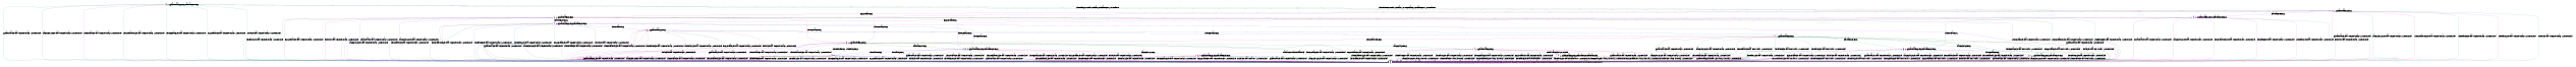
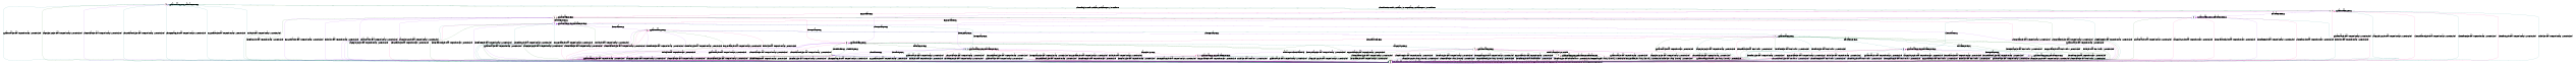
  digraph {
    node [color=deeppink shape=diamond]
    edge [arrowhead=tee color=deeppink]
    9
    11
    15 [shape=box]
    13
    8 [color=brown shape=parallelogram]
    10 [color=blue shape=parallelogram]
    0
    1 [color=brown]
    2 [shape=parallelogram]
    4 [color=brown shape=parallelogram]
    n11 [color=blue label=72 shape=parallelogram]
    3 [shape=parallelogram]
    14 [color=brown shape=box]
    5 [color=blue]
    6
    7 [color=blue shape=box]
    9 -> 9 [arrowhead=box color=purple label="ApplicationDataEmpty/Empty"]
    9 -> 9 [color=teal label="HeartbeatRequest/Empty"]
    9 -> 11 [color=teal label="ClientHelloDHE/ServerHello & Certificate & ServerKeyExchange & CertificateRequest & ServerHelloDone"]
    9 -> 11 [arrowhead=box color=darkgreen label="ClientHelloRSA/ServerHello Certificate & CertificateRequest & ServerHelloDone"]
    9 -> 15 [color=teal label="ApplicationData/Alert Fatal (Unexpected message) & ConnectionClosed"]
    9 -> 15 [color=darkgreen label="ChangeCipherSpec/Alert Fatal (Unexpected message) & ConnectionClosed"]
    9 -> 15 [color=purple label="ClientCertificate/Alert Fatal (Unexpected message) & ConnectionClosed"]
    9 -> 15 [arrowhead=box color=teal label="ClientCertificateVerify/Alert Fatal (Unexpected message) & ConnectionClosed"]
    9 -> 15 [arrowhead=box color=teal label="ClientKeyExchange/Alert Fatal (Unexpected message) & ConnectionClosed"]
    9 -> 15 [color=teal label="EmptyCertificate/Alert Fatal (Unexpected message) & ConnectionClosed"]
    9 -> 15 [arrowhead=box color=teal label="Finished/Alert Fatal (Unexpected message) & ConnectionClosed"]
    11 -> 11 [arrowhead=box label="ApplicationDataEmpty/Empty"]
    11 -> 15 [arrowhead=box label="ApplicationData/Alert Fatal (Unexpected message) & ConnectionClosed"]
    11 -> 15 [arrowhead=box color=teal label="ChangeCipherSpec/Alert Fatal (Unexpected message) & ConnectionClosed"]
    11 -> 15 [label="ClientCertificateVerify/Alert Fatal (Unexpected message) & ConnectionClosed"]
    11 -> 15 [color=teal label="ClientHelloDHE/Alert Fatal (Unexpected message) & ConnectionClosed"]
    11 -> 15 [arrowhead=box label="ClientHelloRSA/Alert Fatal (Unexpected message) & ConnectionClosed"]
    11 -> 15 [arrowhead=box color=teal label="Finished/Alert Fatal (Unexpected message) & ConnectionClosed"]
    11 -> 13 [color=purple label="ClientKeyExchange/Empty"]
    11 -> 8 [label="EmptyCertificate/Empty"]
    11 -> 10 [color=purple label="HeartbeatRequest/Empty"]
    15 -> 15 [color=purple label="ApplicationData/ConnectionClosed"]
    15 -> 15 [arrowhead=box color=darkgreen label="ApplicationDataEmpty/ConnectionClosed"]
    15 -> 15 [color=purple label="ChangeCipherSpec/ConnectionClosed"]
    15 -> 15 [arrowhead=box color=teal label="ClientCertificate/ConnectionClosed"]
    15 -> 15 [arrowhead=box label="ClientCertificateVerify/ConnectionClosed"]
    15 -> 15 [label="ClientHelloDHE/ConnectionClosed"]
    15 -> 15 [arrowhead=box color=darkgreen label="ClientHelloRSA/ConnectionClosed"]
    15 -> 15 [color=darkgreen label="ClientKeyExchange/ConnectionClosed"]
    15 -> 15 [arrowhead=box color=purple label="EmptyCertificate/ConnectionClosed"]
    15 -> 15 [color=purple label="Finished/ConnectionClosed"]
    15 -> 15 [arrowhead=box color=purple label="HeartbeatRequest/ConnectionClosed"]
    13 -> 15 [color=purple label="ApplicationData/Alert Fatal (Unexpected message) & ConnectionClosed"]
    13 -> 15 [arrowhead=box color=purple label="ClientCertificate/Alert Fatal (Unexpected message) & ConnectionClosed"]
    13 -> 15 [arrowhead=box label="ClientCertificateVerify/Alert Fatal (Unexpected message) & ConnectionClosed"]
    13 -> 15 [arrowhead=box color=darkgreen label="ClientKeyExchange/Alert Fatal (Unexpected message) & ConnectionClosed"]
    13 -> 15 [arrowhead=box color=darkgreen label="EmptyCertificate/Alert Fatal (Unexpected message) & ConnectionClosed"]
    13 -> 15 [arrowhead=box color=purple label="Finished/Alert Fatal (Unexpected message) & ConnectionClosed"]
    13 -> 13 [arrowhead=box color=purple label="ApplicationDataEmpty/Empty"]
    13 -> 0 [color=darkgreen label="ClientHelloDHE/Empty"]
    13 -> 0 [arrowhead=box color=teal label="ClientHelloRSA/Empty"]
    13 -> 4 [color=teal label="ChangeCipherSpec/Empty"]
    13 -> n11 [color=darkgreen label="HeartbeatRequest/Empty"]
    8 -> 15 [color=purple label="ApplicationData/Alert Fatal (Unexpected message) & ConnectionClosed"]
    8 -> 15 [color=purple label="ChangeCipherSpec/Alert Fatal (Unexpected message) & ConnectionClosed"]
    8 -> 15 [label="ClientCertificate/Alert Fatal (Unexpected message) & ConnectionClosed"]
    8 -> 15 [color=darkgreen label="ClientCertificateVerify/Alert Fatal (Unexpected message) & ConnectionClosed"]
    8 -> 15 [color=teal label="ClientHelloDHE/Alert Fatal (Unexpected message) & ConnectionClosed"]
    8 -> 15 [color=darkgreen label="ClientHelloRSA/Alert Fatal (Unexpected message) & ConnectionClosed"]
    8 -> 15 [color=purple label="EmptyCertificate/Alert Fatal (Unexpected message) & ConnectionClosed"]
    8 -> 15 [arrowhead=box color=purple label="Finished/Alert Fatal (Unexpected message) & ConnectionClosed"]
    8 -> 13 [label="ClientKeyExchange/Empty"]
    8 -> 8 [color=darkgreen label="ApplicationDataEmpty/Empty"]
    8 -> 7 [arrowhead=box label="HeartbeatRequest/Empty"]
    10 -> 15 [color=darkgreen label="ApplicationData/Alert Fatal (Unexpected message) & ConnectionClosed"]
    10 -> 15 [label="ChangeCipherSpec/Alert Fatal (Unexpected message) & ConnectionClosed"]
    10 -> 15 [arrowhead=box label="ClientCertificateVerify/Alert Fatal (Unexpected message) & ConnectionClosed"]
    10 -> 15 [arrowhead=box color=purple label="ClientHelloDHE/Alert Fatal (Unexpected message) & ConnectionClosed"]
    10 -> 15 [label="ClientHelloRSA/Alert Fatal (Unexpected message) & ConnectionClosed"]
    10 -> 15 [color=teal label="Finished/Alert Fatal (Unexpected message) & ConnectionClosed"]
    10 -> 10 [label="ApplicationDataEmpty/Empty"]
    10 -> 10 [color=purple label="HeartbeatRequest/Empty"]
    10 -> n11 [color=purple label="ClientKeyExchange/Empty"]
    10 -> 5 [arrowhead=box color=teal label="ClientCertificate/Empty"]
    10 -> 7 [label="EmptyCertificate/Empty"]
    0 -> 15 [color=purple label="ApplicationData/Alert Fatal (Unexpected message) & ConnectionClosed"]
    0 -> 15 [arrowhead=box label="ApplicationDataEmpty/Alert Fatal (Unexpected message) & ConnectionClosed"]
    0 -> 15 [color=teal label="ChangeCipherSpec/Alert Fatal (Unexpected message) & ConnectionClosed"]
    0 -> 15 [label="ClientCertificate/Alert Fatal (Unexpected message) & ConnectionClosed"]
    0 -> 15 [color=darkgreen label="ClientCertificateVerify/Alert Fatal (Unexpected message) & ConnectionClosed"]
    0 -> 15 [color=darkgreen label="ClientHelloDHE/Alert Fatal (Unexpected message) & ConnectionClosed"]
    0 -> 15 [arrowhead=box color=purple label="ClientHelloRSA/Alert Fatal (Unexpected message) & ConnectionClosed"]
    0 -> 15 [color=darkgreen label="ClientKeyExchange/Alert Fatal (Unexpected message) & ConnectionClosed"]
    0 -> 15 [arrowhead=box color=darkgreen label="EmptyCertificate/Alert Fatal (Unexpected message) & ConnectionClosed"]
    0 -> 15 [arrowhead=box color=purple label="Finished/Alert Fatal (Unexpected message) & ConnectionClosed"]
    0 -> 15 [arrowhead=box color=teal label="HeartbeatRequest/Alert Fatal (Unexpected message) & ConnectionClosed"]
    1 -> 15 [label="ApplicationData/Alert Fatal (Unexpected message) & ConnectionClosed"]
    1 -> 15 [label="ChangeCipherSpec/Alert Fatal (Unexpected message) & ConnectionClosed"]
    1 -> 15 [arrowhead=box label="ClientCertificate/Alert Fatal (Record overflow) & ConnectionClosed"]
    1 -> 15 [label="ClientCertificateVerify/Alert Fatal (Internal error) & ConnectionClosed"]
    1 -> 15 [color=purple label="ClientHelloDHE/Alert Fatal (Record overflow) & ConnectionClosed"]
    1 -> 15 [arrowhead=box color=teal label="ClientHelloRSA/Alert Fatal (Record overflow) & ConnectionClosed"]
    1 -> 15 [arrowhead=box color=teal label="ClientKeyExchange/Alert Fatal (Record overflow) & ConnectionClosed"]
    1 -> 15 [arrowhead=box label="EmptyCertificate/Alert Fatal (Record overflow) & ConnectionClosed"]
    1 -> 15 [color=teal label="Finished/Alert Fatal (Record overflow) & ConnectionClosed"]
    1 -> 1 [label="ApplicationDataEmpty/Empty"]
    1 -> 1 [arrowhead=box color=teal label="HeartbeatRequest/Empty"]
    2 -> 15 [color=darkgreen label="ApplicationData/Alert Fatal (Unexpected message) & ConnectionClosed"]
    2 -> 15 [color=teal label="ChangeCipherSpec/Alert Fatal (Unexpected message) & ConnectionClosed"]
    2 -> 15 [arrowhead=box label="ClientCertificate/Alert Fatal (Record overflow) & ConnectionClosed"]
    2 -> 15 [arrowhead=box color=darkgreen label="ClientHelloDHE/Alert Fatal (Record overflow) & ConnectionClosed"]
    2 -> 15 [arrowhead=box color=teal label="ClientHelloRSA/Alert Fatal (Record overflow) & ConnectionClosed"]
    2 -> 15 [color=darkgreen label="ClientKeyExchange/Alert Fatal (Record overflow) & ConnectionClosed"]
    2 -> 15 [arrowhead=box color=darkgreen label="EmptyCertificate/Alert Fatal (Record overflow) & ConnectionClosed"]
    2 -> 15 [arrowhead=box color=darkgreen label="Finished/Alert Fatal (Record overflow) & ConnectionClosed"]
    2 -> 13 [arrowhead=box label="ClientCertificateVerify/Empty"]
-   2 -> 1 [color=teal label="ChangeCipherSpec/Empty"]
+   2 -> 1 [color=teal label="HeartbeatRequest/Empty"]
    2 -> 2 [color=purple label="ApplicationDataEmpty/Empty"]
    4 -> 15 [arrowhead=box label="ApplicationData/Alert Fatal (Unexpected message) & ConnectionClosed"]
    4 -> 15 [color=purple label="ChangeCipherSpec/Alert Fatal (Unexpected message) & ConnectionClosed"]
    4 -> 15 [arrowhead=box label="ClientCertificate/Alert Fatal (Unexpected message) & ConnectionClosed"]
    4 -> 15 [color=darkgreen label="ClientCertificateVerify/Alert Fatal (Unexpected message) & ConnectionClosed"]
    4 -> 15 [arrowhead=box label="ClientHelloDHE/Alert Fatal (Unexpected message) & ConnectionClosed"]
    4 -> 15 [color=teal label="ClientHelloRSA/Alert Fatal (Unexpected message) & ConnectionClosed"]
    4 -> 15 [color=purple label="ClientKeyExchange/Alert Fatal (Unexpected message) & ConnectionClosed"]
    4 -> 15 [arrowhead=box color=darkgreen label="EmptyCertificate/Alert Fatal (Unexpected message) & ConnectionClosed"]
    4 -> 4 [arrowhead=box label="ApplicationDataEmpty/Empty"]
    4 -> 3 [color=purple label="HeartbeatRequest/ClientCertificateVerify"]
    4 -> 14 [color=darkgreen label="Finished/ChangeCipherSpec & Finished"]
    n11 -> 15 [arrowhead=box color=teal label="ApplicationData/Alert Fatal (Unexpected message) & ConnectionClosed"]
    n11 -> 15 [arrowhead=box label="ClientCertificate/Alert Fatal (Unexpected message) & ConnectionClosed"]
    n11 -> 15 [arrowhead=box color=darkgreen label="ClientCertificateVerify/Alert Fatal (Unexpected message) & ConnectionClosed"]
    n11 -> 15 [label="ClientKeyExchange/Alert Fatal (Unexpected message) & ConnectionClosed"]
    n11 -> 15 [label="EmptyCertificate/Alert Fatal (Unexpected message) & ConnectionClosed"]
    n11 -> 15 [color=purple label="Finished/Alert Fatal (Unexpected message) & ConnectionClosed"]
    n11 -> 0 [arrowhead=box color=purple label="ClientHelloDHE/Empty"]
    n11 -> 0 [color=purple label="ClientHelloRSA/Empty"]
    n11 -> n11 [color=darkgreen label="ApplicationDataEmpty/Empty"]
    n11 -> n11 [color=darkgreen label="HeartbeatRequest/Empty"]
    n11 -> 3 [arrowhead=box label="ChangeCipherSpec/Empty"]
    3 -> 15 [color=purple label="ApplicationData/Alert Fatal (Unexpected message) & ConnectionClosed"]
    3 -> 15 [color=darkgreen label="ChangeCipherSpec/Alert Fatal (Unexpected message) & ConnectionClosed"]
    3 -> 15 [arrowhead=box color=teal label="ClientCertificate/Alert Fatal (Unexpected message) & ConnectionClosed"]
    3 -> 15 [arrowhead=box label="ClientCertificateVerify/Alert Fatal (Unexpected message) & ConnectionClosed"]
    3 -> 15 [arrowhead=box color=purple label="ClientHelloDHE/Alert Fatal (Unexpected message) & ConnectionClosed"]
    3 -> 15 [arrowhead=box color=teal label="ClientHelloRSA/Alert Fatal (Unexpected message) & ConnectionClosed"]
    3 -> 15 [color=darkgreen label="ClientKeyExchange/Alert Fatal (Unexpected message) & ConnectionClosed"]
    3 -> 15 [arrowhead=box color=purple label="EmptyCertificate/Alert Fatal (Unexpected message) & ConnectionClosed"]
    3 -> 15 [color=teal label="Finished/Alert Fatal (Internal error) & ConnectionClosed"]
    3 -> 3 [color=darkgreen label="ApplicationDataEmpty/Empty"]
    3 -> 3 [label="HeartbeatRequest/Empty"]
    14 -> 15 [arrowhead=box color=darkgreen label="ApplicationData/ApplicationData & Alert Warning (Close notify) & ConnectionClosed"]
    14 -> 15 [arrowhead=box color=purple label="ChangeCipherSpec/Alert Warning (Close notify) & ConnectionClosed"]
    14 -> 15 [color=teal label="ClientCertificate/Alert Warning (Close notify) & ConnectionClosed"]
    14 -> 15 [arrowhead=box color=teal label="ClientCertificateVerify/Alert Warning (Close notify) & ConnectionClosed"]
    14 -> 15 [color=purple label="ClientHelloDHE/Alert Fatal (Handshake failure) & ConnectionClosed"]
    14 -> 15 [label="ClientHelloRSA/Alert Fatal (Handshake failure) & ConnectionClosed"]
    14 -> 15 [arrowhead=box label="ClientKeyExchange/Alert Warning (Close notify) & ConnectionClosed"]
    14 -> 15 [label="EmptyCertificate/Alert Warning (Close notify) & ConnectionClosed"]
    14 -> 15 [color=teal label="Finished/Alert Warning (Close notify) & ConnectionClosed"]
    14 -> 14 [arrowhead=box label="ApplicationDataEmpty/Empty"]
    14 -> 14 [color=darkgreen label="HeartbeatRequest/HeartbeatResponse"]
    5 -> 15 [arrowhead=box color=teal label="ApplicationData/Alert Fatal (Unexpected message) & ConnectionClosed"]
    5 -> 15 [arrowhead=box color=teal label="ChangeCipherSpec/Alert Fatal (Unexpected message) & ConnectionClosed"]
    5 -> 15 [arrowhead=box color=teal label="ClientCertificate/Alert Fatal (Unexpected message) & ConnectionClosed"]
    5 -> 15 [label="ClientCertificateVerify/Alert Fatal (Unexpected message) & ConnectionClosed"]
    5 -> 15 [color=teal label="ClientHelloDHE/Alert Fatal (Unexpected message) & ConnectionClosed"]
    5 -> 15 [color=teal label="ClientHelloRSA/Alert Fatal (Unexpected message) & ConnectionClosed"]
    5 -> 15 [arrowhead=box label="EmptyCertificate/Alert Fatal (Unexpected message) & ConnectionClosed"]
    5 -> 15 [arrowhead=box label="Finished/Alert Fatal (Unexpected message) & ConnectionClosed"]
    5 -> 1 [arrowhead=box color=purple label="ClientKeyExchange/Empty"]
    5 -> 5 [arrowhead=box label="ApplicationDataEmpty/Empty"]
    5 -> 5 [label="HeartbeatRequest/Empty"]
    6 -> 15 [arrowhead=box color=purple label="ApplicationData/Alert Fatal (Unexpected message) & ConnectionClosed"]
    6 -> 15 [arrowhead=box color=darkgreen label="ChangeCipherSpec/Alert Fatal (Unexpected message) & ConnectionClosed"]
    6 -> 15 [label="ClientCertificate/Alert Fatal (Unexpected message) & ConnectionClosed"]
    6 -> 15 [arrowhead=box label="ClientCertificateVerify/Alert Fatal (Unexpected message) & ConnectionClosed"]
    6 -> 15 [color=purple label="ClientHelloDHE/Alert Fatal (Unexpected message) & ConnectionClosed"]
    6 -> 15 [color=purple label="ClientHelloRSA/Alert Fatal (Unexpected message) & ConnectionClosed"]
    6 -> 15 [arrowhead=box color=darkgreen label="EmptyCertificate/Alert Fatal (Unexpected message) & ConnectionClosed"]
    6 -> 15 [label="Finished/Alert Fatal (Unexpected message) & ConnectionClosed"]
    6 -> 2 [color=purple label="ClientKeyExchange/Empty"]
    6 -> 5 [color=teal label="HeartbeatRequest/Empty"]
    6 -> 6 [arrowhead=box label="ApplicationDataEmpty/Empty"]
    7 -> 15 [arrowhead=box color=purple label="ApplicationData/Alert Fatal (Unexpected message) & ConnectionClosed"]
    7 -> 15 [color=teal label="ChangeCipherSpec/Alert Fatal (Unexpected message) & ConnectionClosed"]
    7 -> 15 [label="ClientCertificate/Alert Fatal (Unexpected message) & ConnectionClosed"]
    7 -> 15 [arrowhead=box color=darkgreen label="ClientCertificateVerify/Alert Fatal (Unexpected message) & ConnectionClosed"]
    7 -> 15 [color=purple label="ClientHelloDHE/Alert Fatal (Unexpected message) & ConnectionClosed"]
    7 -> 15 [arrowhead=box color=teal label="ClientHelloRSA/Alert Fatal (Unexpected message) & ConnectionClosed"]
    7 -> 15 [arrowhead=box color=teal label="EmptyCertificate/Alert Fatal (Unexpected message) & ConnectionClosed"]
    7 -> 15 [arrowhead=box color=darkgreen label="Finished/Alert Fatal (Unexpected message) & ConnectionClosed"]
    7 -> n11 [color=teal label="ClientKeyExchange/Empty"]
    7 -> 6 [color=purple label="ClientCertificate/Empty"]
    7 -> 7 [arrowhead=box color=purple label="ApplicationDataEmpty/Empty"]
    7 -> 7 [arrowhead=box color=purple label="HeartbeatRequest/Empty"]
  }
